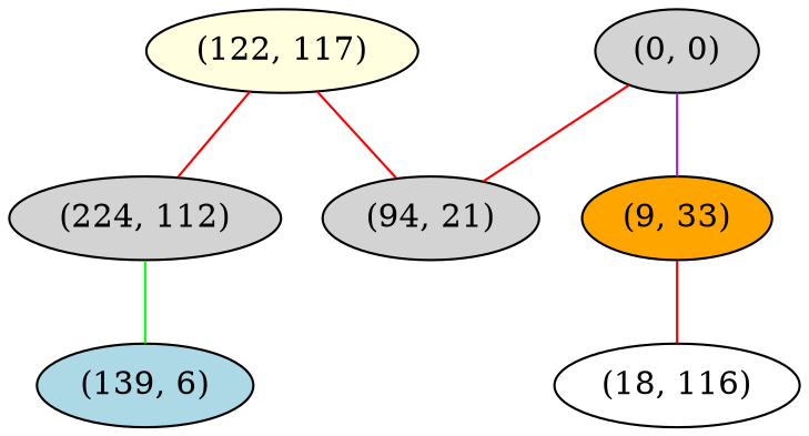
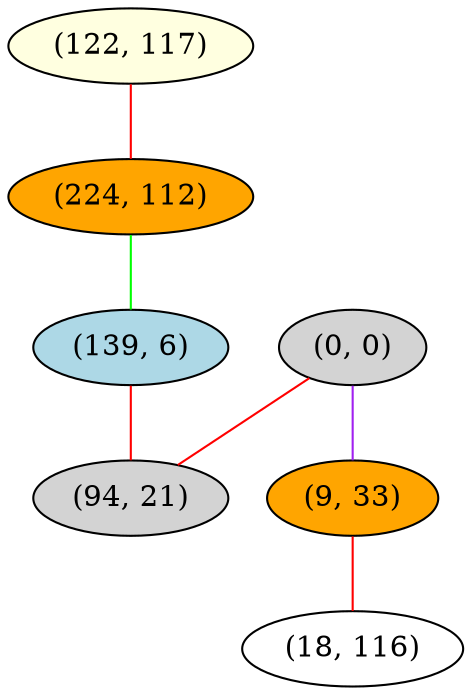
  graph {
    node [fillcolor=lightgrey style=filled]
    edge [color=red weight=1]
    "(122, 117)" [fillcolor=lightyellow]
    "(94, 21)"
-   "(224, 112)"
+   "(224, 112)" [fillcolor=orange]
    "(139, 6)" [fillcolor=lightblue]
    "(0, 0)"
    "(9, 33)" [fillcolor=orange]
    "(18, 116)" [fillcolor=white]
-   "(122, 117)" -- "(94, 21)"
+   "(139, 6)" -- "(94, 21)"
    "(122, 117)" -- "(224, 112)"
    "(224, 112)" -- "(139, 6)" [color=green weight=2]
    "(0, 0)" -- "(94, 21)"
    "(0, 0)" -- "(9, 33)" [color=purple weight=4]
    "(9, 33)" -- "(18, 116)"
  }
